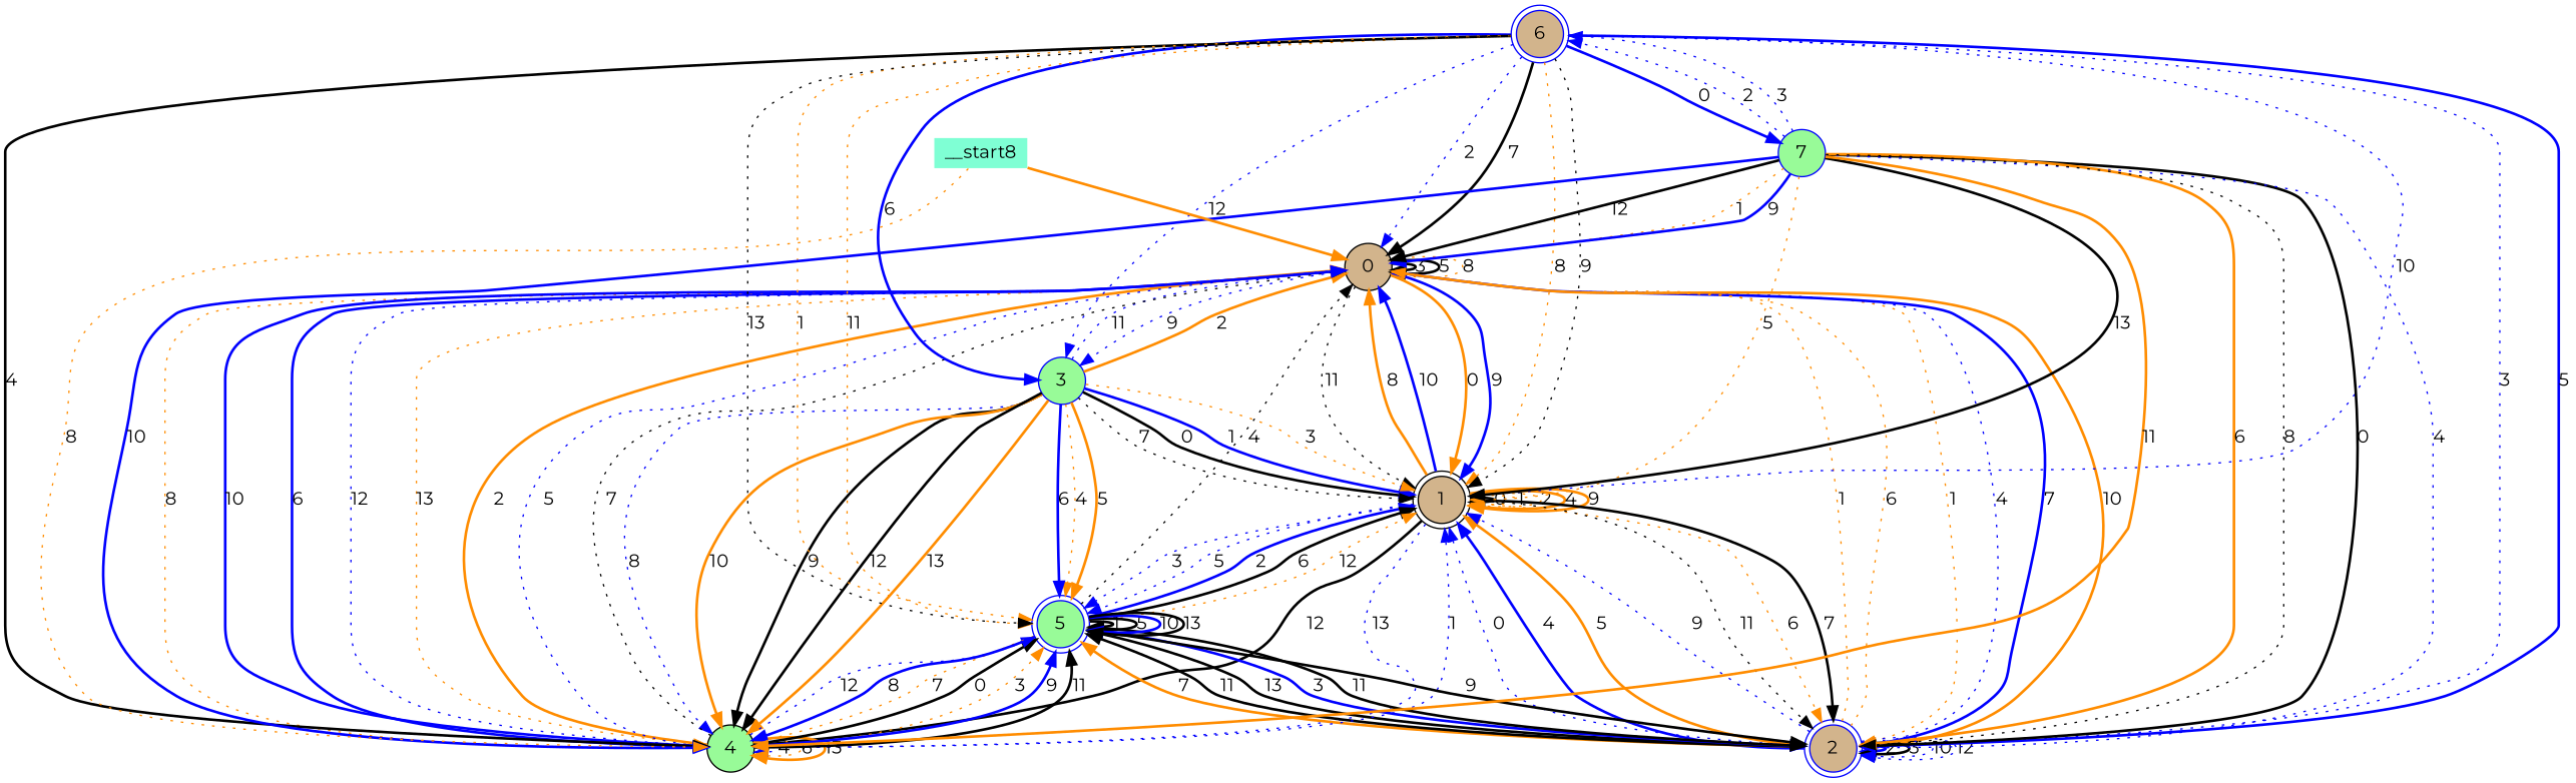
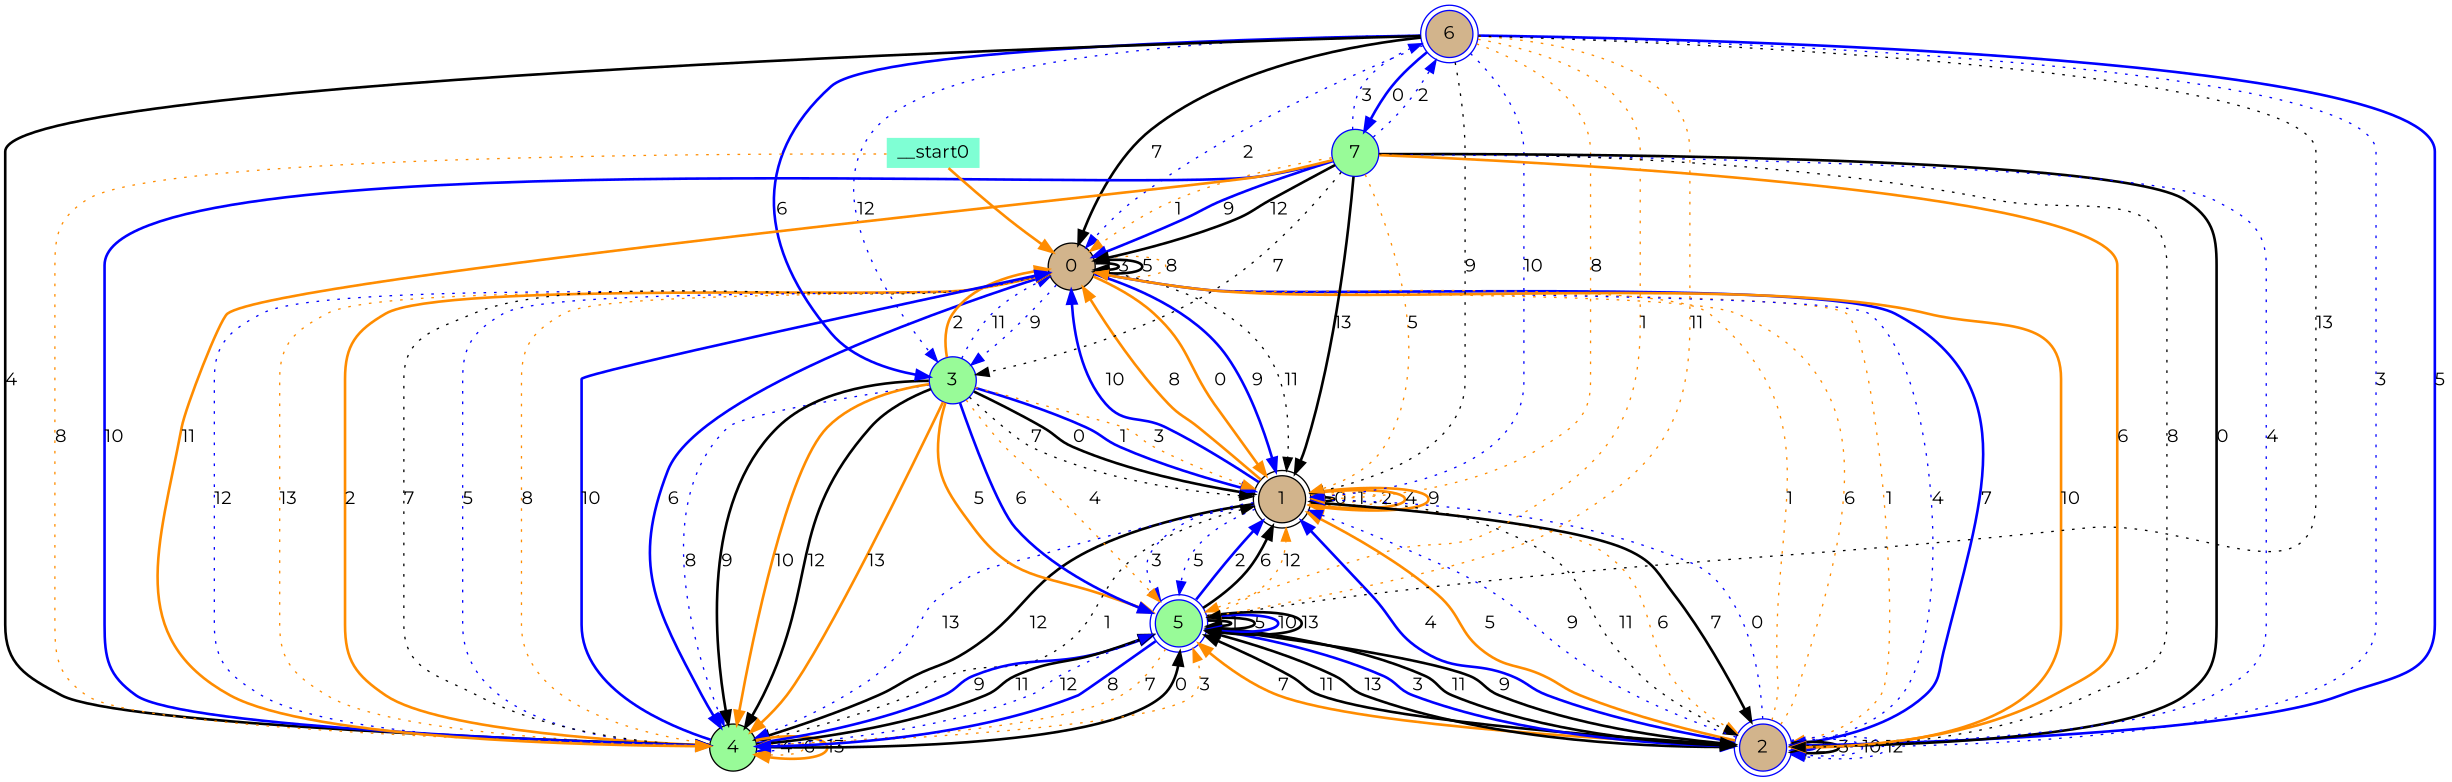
  digraph {
    fontname=Montserrat
    node [color=blue fillcolor=tan fontname=Montserrat shape=circle style=filled]
    edge [color=blue fontname=Montserrat style=bold]
    n1 [color=black label=0]
    n2 [color=black label=1 shape=doublecircle]
    n3 [label=2 shape=doublecircle]
    n4 [fillcolor=palegreen label=3]
    n5 [color=black fillcolor=palegreen label=4]
    n6 [fillcolor=palegreen label=5 shape=doublecircle]
    n7 [label=6 shape=doublecircle]
    n8 [fillcolor=palegreen label=7]
-   __start0 [color=black fillcolor=aquamarine height=0 shape=none width=0 label=__start8]
+   __start0 [color=black fillcolor=aquamarine height=0 shape=none width=0]
    n1 -> n1 [color=black label=3]
    n1 -> n1 [color=black label=5]
    n1 -> n1 [color=darkorange label=8 style=dotted]
    n1 -> n2 [color=darkorange label=0]
    n1 -> n2 [label=9]
    n1 -> n2 [color=black label=11 style=dotted]
    n1 -> n3 [color=darkorange label=1 style=dotted]
    n1 -> n3 [label=4 style=dotted]
    n1 -> n3 [label=7]
    n1 -> n3 [color=darkorange label=10]
    n1 -> n4 [label=9 style=dotted]
    n1 -> n5 [label=6]
    n1 -> n5 [label=12 style=dotted]
    n1 -> n5 [color=darkorange label=13 style=dotted]
    n2 -> n1 [color=darkorange label=8]
    n2 -> n1 [label=10]
    n2 -> n2 [color=black label=0]
    n2 -> n2 [color=darkorange label=1 style=dotted]
    n2 -> n2 [color=darkorange label=2 style=dotted]
    n2 -> n2 [color=darkorange label=4]
    n2 -> n2 [color=darkorange label=9]
    n2 -> n3 [color=darkorange label=6 style=dotted]
    n2 -> n3 [color=black label=7]
    n2 -> n3 [color=black label=11 style=dotted]
    n2 -> n5 [color=black label=12]
    n2 -> n5 [label=13 style=dotted]
    n2 -> n6 [label=3 style=dotted]
    n2 -> n6 [label=5 style=dotted]
    n3 -> n1 [color=darkorange label=1 style=dotted]
    n3 -> n1 [color=darkorange label=6 style=dotted]
    n3 -> n2 [label=0 style=dotted]
    n3 -> n2 [label=4]
    n3 -> n2 [color=darkorange label=5]
    n3 -> n2 [label=9 style=dotted]
    n3 -> n3 [label=2]
    n3 -> n3 [color=black label=3]
    n3 -> n3 [label=10 style=dotted]
    n3 -> n3 [label=12 style=dotted]
    n3 -> n6 [color=darkorange label=7]
    n3 -> n6 [color=black label=11]
    n3 -> n6 [color=black label=13]
    n4 -> n1 [color=darkorange label=2]
    n4 -> n1 [label=11 style=dotted]
    n4 -> n2 [color=black label=0]
    n4 -> n2 [label=1]
    n4 -> n2 [color=darkorange label=3 style=dotted]
    n4 -> n2 [color=black label=7 style=dotted]
    n4 -> n5 [label=8 style=dotted]
    n4 -> n5 [color=black label=9]
    n4 -> n5 [color=darkorange label=10]
    n4 -> n5 [color=black label=12]
    n4 -> n5 [color=darkorange label=13]
    n4 -> n6 [color=darkorange label=4 style=dotted]
    n4 -> n6 [color=darkorange label=5]
    n4 -> n6 [label=6]
    n5 -> n1 [color=darkorange label=2]
    n5 -> n1 [label=5 style=dotted]
    n5 -> n1 [color=black label=7 style=dotted]
    n5 -> n1 [color=darkorange label=8 style=dotted]
    n5 -> n1 [label=10]
-   n5 -> n2 [label=1 style=dotted]
+   n5 -> n2 [color=black label=1 style=dotted]
    n5 -> n5 [label=4 style=dotted]
    n5 -> n5 [color=darkorange label=6 style=dotted]
    n5 -> n5 [color=darkorange label=13]
    n5 -> n6 [color=black label=0]
    n5 -> n6 [color=darkorange label=3 style=dotted]
    n5 -> n6 [label=9]
    n5 -> n6 [color=black label=11]
    n5 -> n6 [label=12 style=dotted]
-   n6 -> n1 [color=black label=4 style=dotted]
    n6 -> n2 [label=2]
    n6 -> n2 [color=black label=6]
    n6 -> n2 [color=darkorange label=12 style=dotted]
    n6 -> n3 [label=3]
    n6 -> n3 [color=black label=9]
    n6 -> n3 [color=black label=11]
    n6 -> n5 [color=darkorange label=7 style=dotted]
    n6 -> n5 [label=8]
    n6 -> n6 [color=black label=1]
    n6 -> n6 [color=black label=5]
    n6 -> n6 [label=10]
    n6 -> n6 [color=black label=13]
    n7 -> n1 [label=2 style=dotted]
    n7 -> n1 [color=black label=7]
    n7 -> n2 [color=darkorange label=8 style=dotted]
    n7 -> n2 [color=black label=9 style=dotted]
    n7 -> n2 [label=10 style=dotted]
    n7 -> n3 [label=3 style=dotted]
    n7 -> n3 [label=5]
    n7 -> n4 [label=6]
    n7 -> n4 [label=12 style=dotted]
    n7 -> n5 [color=black label=4]
    n7 -> n6 [color=darkorange label=1 style=dotted]
    n7 -> n6 [color=darkorange label=11 style=dotted]
    n7 -> n6 [color=black label=13 style=dotted]
    n7 -> n8 [label=0]
    n8 -> n1 [color=darkorange label=1 style=dotted]
    n8 -> n1 [label=9]
    n8 -> n1 [color=black label=12]
    n8 -> n2 [color=darkorange label=5 style=dotted]
    n8 -> n2 [color=black label=13]
    n8 -> n3 [color=black label=0]
    n8 -> n3 [label=4 style=dotted]
    n8 -> n3 [color=darkorange label=6]
    n8 -> n3 [color=black label=8 style=dotted]
+   n8 -> n4 [color=black label=7 style=dotted]
    n8 -> n5 [label=10]
    n8 -> n5 [color=darkorange label=11]
    n8 -> n7 [label=2 style=dotted]
    n8 -> n7 [label=3 style=dotted]
    __start0 -> n1 [color=darkorange]
    __start0 -> n5 [color=darkorange label=8 style=dotted]
  }
